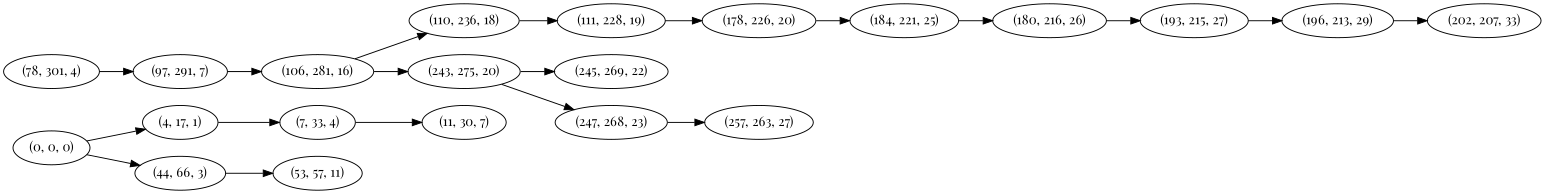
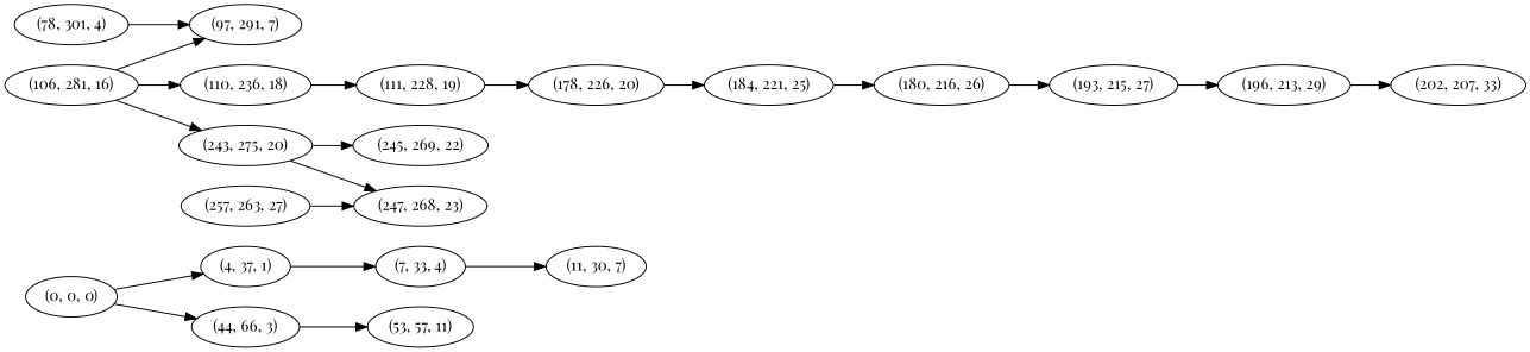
  digraph {
    fontname="Playfair Display"
    rankdir=LR
    node [fontname="Playfair Display"]
    edge [fontname="Playfair Display"]
    "(0, 0, 0)"
-   "(4, 37, 1)" [label="(4, 17, 1)"]
+   "(4, 37, 1)"
    "(44, 66, 3)"
    "(7, 33, 4)"
    "(53, 57, 11)"
    "(78, 301, 4)"
    "(97, 291, 7)"
    "(11, 30, 7)"
    "(106, 281, 16)"
    "(110, 236, 18)"
    "(243, 275, 20)"
    "(111, 228, 19)"
    "(245, 269, 22)"
    "(247, 268, 23)"
    "(178, 226, 20)"
    "(184, 221, 25)"
    n17 [label="(180, 216, 26)"]
    "(193, 215, 27)"
    "(196, 213, 29)"
    "(202, 207, 33)"
    "(257, 263, 27)"
    "(0, 0, 0)" -> "(4, 37, 1)"
    "(0, 0, 0)" -> "(44, 66, 3)"
    "(4, 37, 1)" -> "(7, 33, 4)"
    "(44, 66, 3)" -> "(53, 57, 11)"
    "(7, 33, 4)" -> "(11, 30, 7)"
    "(78, 301, 4)" -> "(97, 291, 7)"
-   "(97, 291, 7)" -> "(106, 281, 16)"
+   "(106, 281, 16)" -> "(97, 291, 7)"
    "(106, 281, 16)" -> "(110, 236, 18)"
    "(106, 281, 16)" -> "(243, 275, 20)"
    "(110, 236, 18)" -> "(111, 228, 19)"
    "(243, 275, 20)" -> "(245, 269, 22)"
    "(243, 275, 20)" -> "(247, 268, 23)"
    "(111, 228, 19)" -> "(178, 226, 20)"
-   "(247, 268, 23)" -> "(257, 263, 27)"
+   "(257, 263, 27)" -> "(247, 268, 23)"
    "(178, 226, 20)" -> "(184, 221, 25)"
    "(184, 221, 25)" -> n17
    n17 -> "(193, 215, 27)"
    "(193, 215, 27)" -> "(196, 213, 29)"
    "(196, 213, 29)" -> "(202, 207, 33)"
  }
